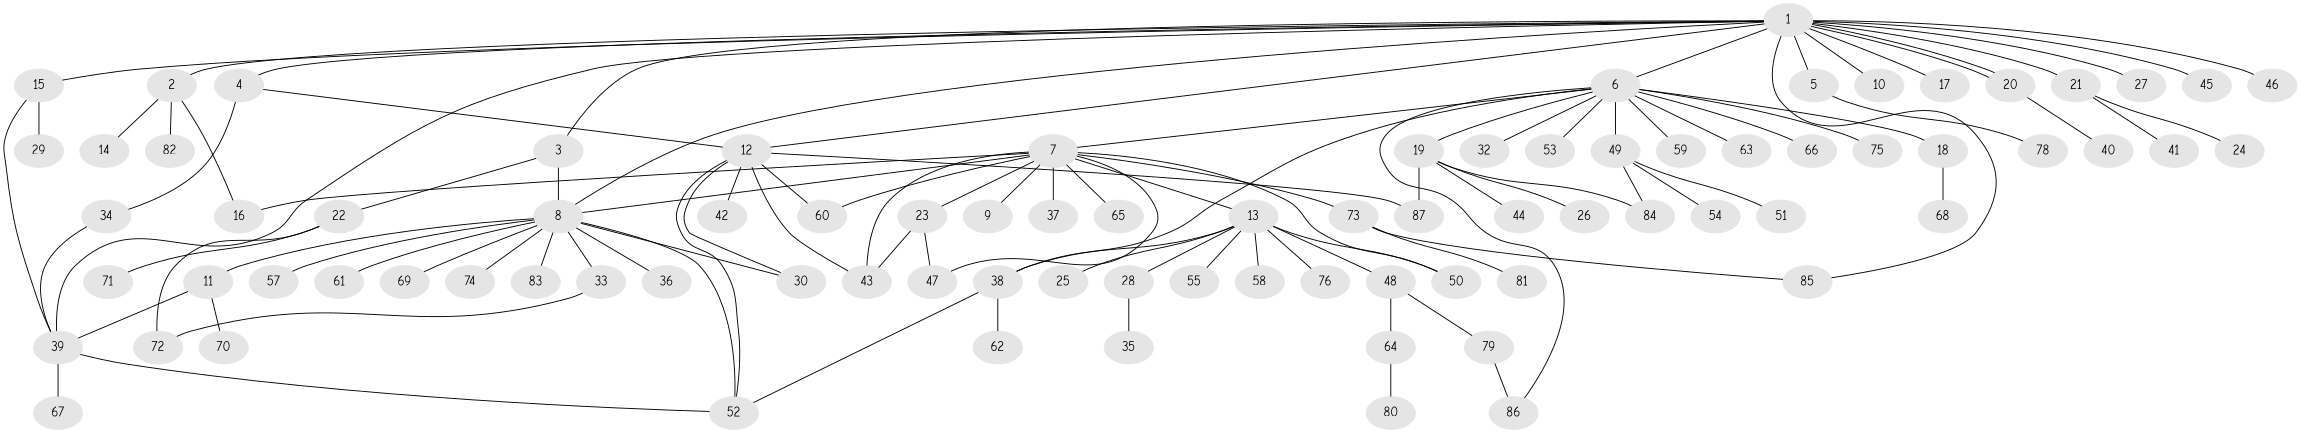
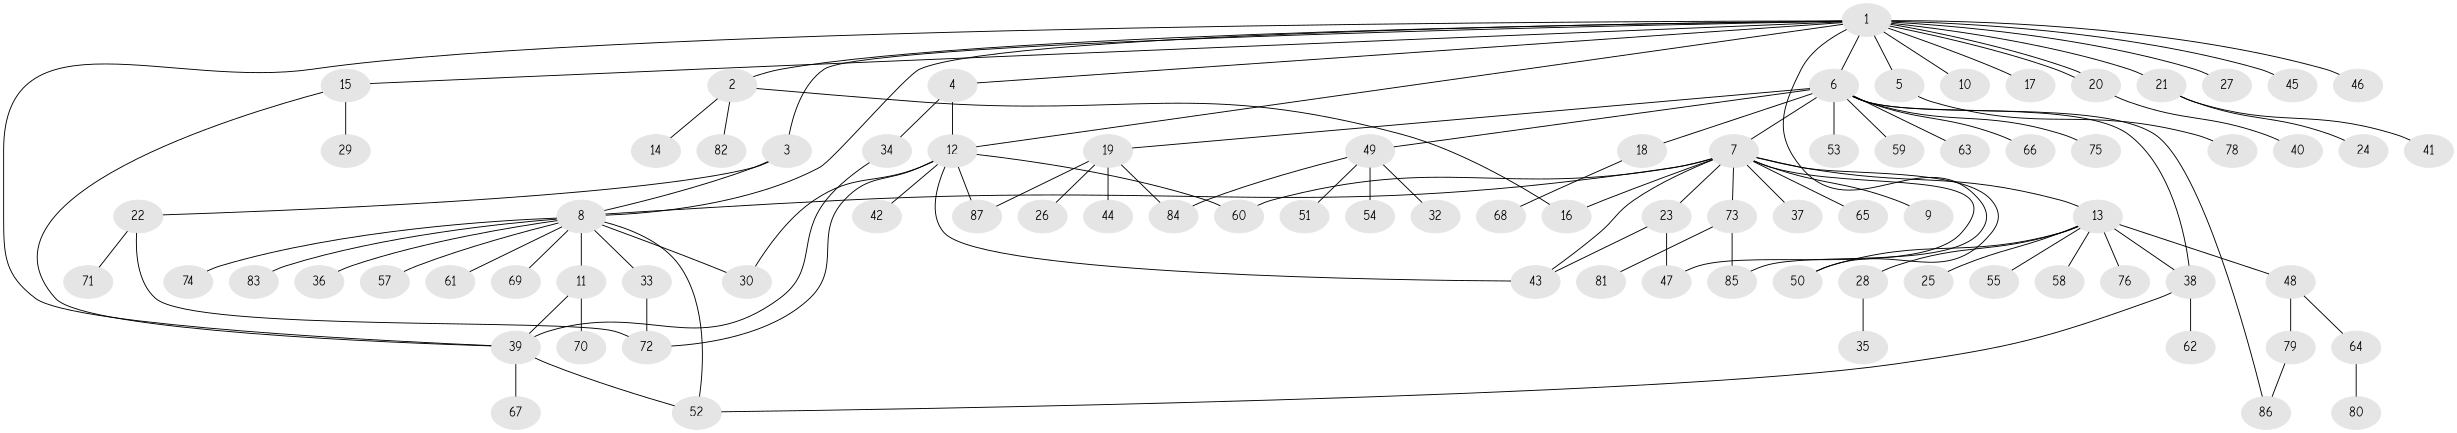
  graph {
    fontname="Comic Neue"
    node [color=gray90 fontname="Comic Neue" style=filled]
    edge [fontname="Comic Neue"]
    1
    2
    3
    4
    5
    6
    8
    10
    12
    15
    17
    20
    21
    27
    39
    45
    46
    85
    14
    16
    82
    22
    34
    78
    7
    18
    19
    32
    38
    49
    53
    59
    63
    66
    75
    86
    11
    30
    33
    36
    52
    57
    61
    69
    74
    83
    43
    60
    42
    72
    n51 [label=87]
    13
    50
    25
    28
    48
    55
    58
    76
    29
    40
    24
    41
    67
    71
    9
    23
    37
    47
    65
    73
    68
    26
    44
    84
    62
    51
    54
    81
    70
    35
    64
    79
    80
    1 -- 2
    1 -- 3
    1 -- 4
    1 -- 5
    1 -- 6
    1 -- 8
    1 -- 10
    1 -- 12
    1 -- 15
    1 -- 17
    1 -- 20
    1 -- 20
    1 -- 21
    1 -- 27
    1 -- 39
    1 -- 45
    1 -- 46
    1 -- 85
    2 -- 14
    2 -- 16
    2 -- 82
    3 -- 8
    3 -- 22
    4 -- 12
    4 -- 34
    5 -- 78
    6 -- 7
    6 -- 18
    6 -- 19
-   6 -- 32
+   49 -- 32
    6 -- 38
    6 -- 49
    6 -- 53
    6 -- 59
    6 -- 63
    6 -- 66
    6 -- 75
    6 -- 86
    8 -- 11
    8 -- 30
    8 -- 33
    8 -- 36
    8 -- 52
    8 -- 57
    8 -- 61
    8 -- 69
    8 -- 74
    8 -- 83
    12 -- 30
    12 -- 43
    12 -- 60
    12 -- 42
-   12 -- 52
+   12 -- 72
    12 -- n51
    15 -- 39
    15 -- 29
    20 -- 40
    21 -- 24
    21 -- 41
    39 -- 52
    39 -- 67
    22 -- 72
    22 -- 71
    34 -- 39
    7 -- 8
    7 -- 16
    7 -- 43
    7 -- 60
    7 -- 13
    7 -- 50
    7 -- 9
    7 -- 23
    7 -- 37
    7 -- 47
    7 -- 65
    7 -- 73
    18 -- 68
    19 -- n51
    19 -- 26
    19 -- 44
    19 -- 84
    38 -- 52
    38 -- 62
    49 -- 84
    49 -- 51
    49 -- 54
    11 -- 39
    11 -- 70
    33 -- 72
    13 -- 38
    13 -- 50
    13 -- 25
    13 -- 28
    13 -- 48
    13 -- 55
    13 -- 58
    13 -- 76
    28 -- 35
    48 -- 64
    48 -- 79
    23 -- 43
    23 -- 47
    73 -- 85
    73 -- 81
    64 -- 80
    79 -- 86
  }
